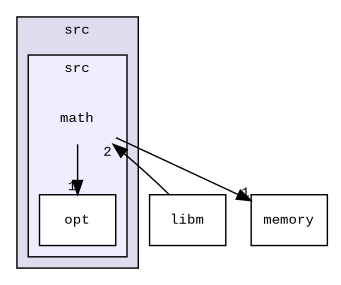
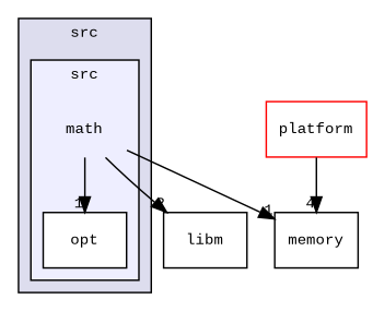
  digraph {
    compound=true
    node [fontname=CourierNew fontsize=10 shape=box]
    edge [headlabel=1 labeldistance=1.5 labelfontname=CourierNew labelfontsize=10]
    n1 [label=math shape=plaintext]
    n2 [color=black fillcolor=white label=opt style=filled]
    n3 [label=memory]
    n4 [label=libm]
+   n5 [color=red fillcolor=white label=platform style=filled]
    subgraph cluster_1 {
      bgcolor="#ddddee"
      fontname=CourierNew
      fontsize=10
      label=src
      pencolor=black
      subgraph cluster_2 {
        bgcolor="#eeeeff"
        fontname=CourierNew
        fontsize=10
        label=src
        pencolor=black
        n1
        n2
      }
    }
    n1 -> n2
    n1 -> n3
-   n4 -> n1 [headlabel=2]
+   n1 -> n4 [headlabel=2]
+   n5 -> n3 [headlabel=4]
  }
